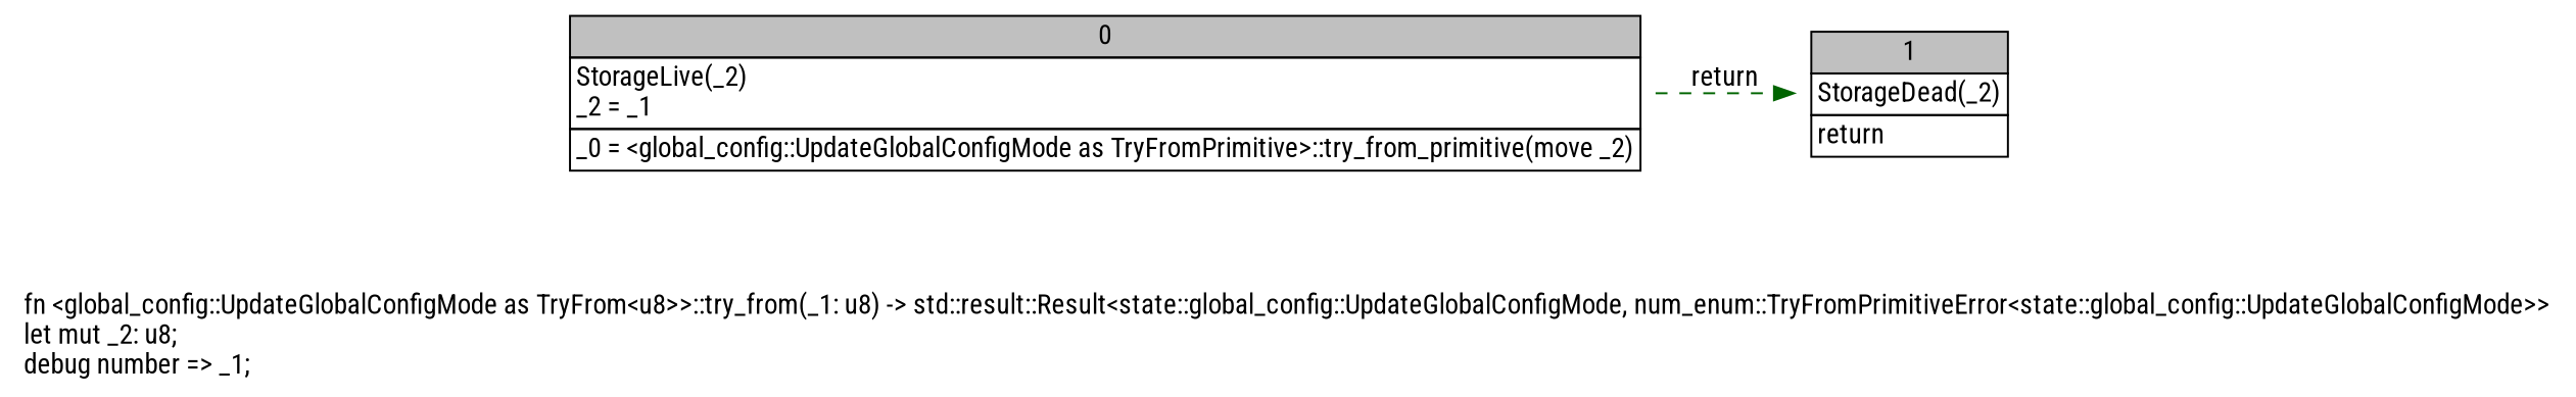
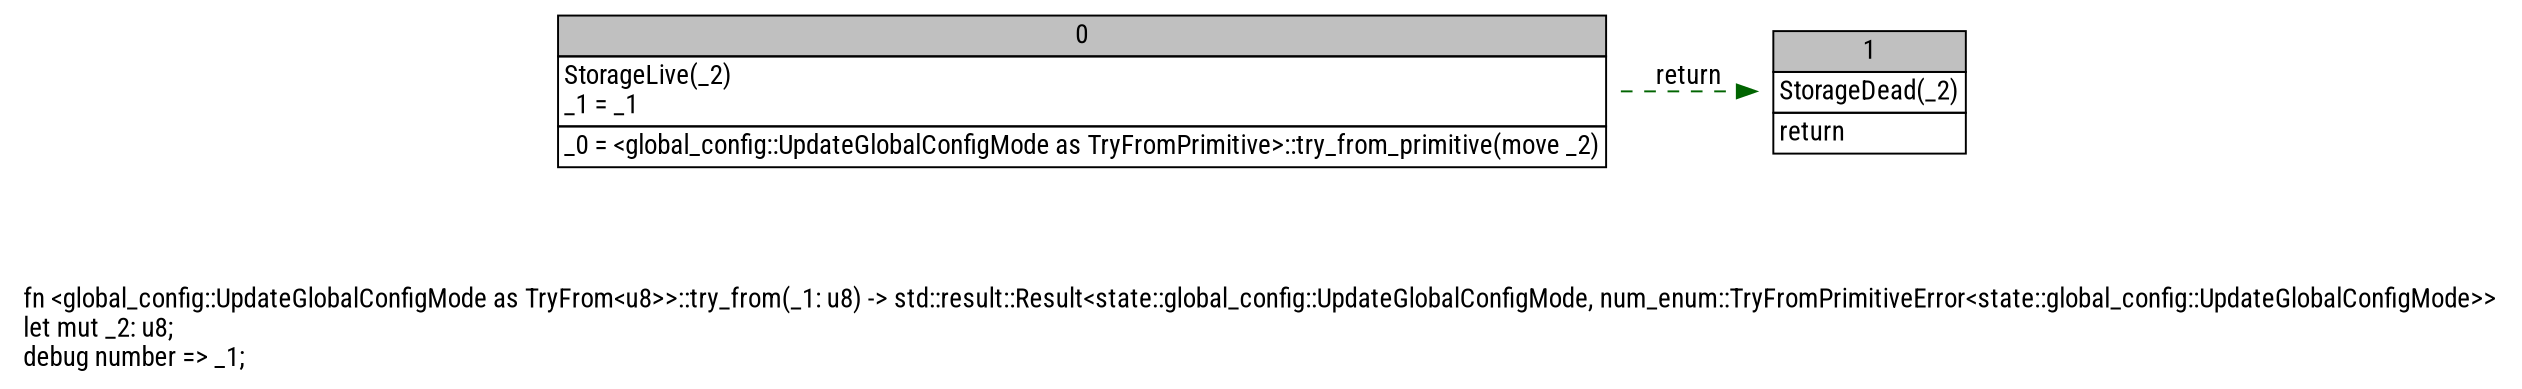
  digraph {
    fontname="Roboto Condensed"
    label=<fn &lt;global_config::UpdateGlobalConfigMode as TryFrom&lt;u8&gt;&gt;::try_from(_1: u8) -&gt; std::result::Result&lt;state::global_config::UpdateGlobalConfigMode, num_enum::TryFromPrimitiveError&lt;state::global_config::UpdateGlobalConfigMode&gt;&gt;<br align="left"/>let mut _2: u8;<br align="left"/>debug number =&gt; _1;<br align="left"/>>
    rankdir=LR
    node [fontname="Roboto Condensed" shape=none]
-   n1 [label=<<table border="0" cellborder="1" cellspacing="0"><tr><td bgcolor="gray" align="center" colspan="1">0</td></tr><tr><td align="left" balign="left">StorageLive(_2)<br/>_2 = _1<br/></td></tr><tr><td align="left">_0 = &lt;global_config::UpdateGlobalConfigMode as TryFromPrimitive&gt;::try_from_primitive(move _2)</td></tr></table>>]
+   n1 [label=<<table border="0" cellborder="1" cellspacing="0"><tr><td bgcolor="gray" align="center" colspan="1">0</td></tr><tr><td align="left" balign="left">StorageLive(_2)<br/>_1 = _1<br/></td></tr><tr><td align="left">_0 = &lt;global_config::UpdateGlobalConfigMode as TryFromPrimitive&gt;::try_from_primitive(move _2)</td></tr></table>>]
    n2 [label=<<table border="0" cellborder="1" cellspacing="0"><tr><td bgcolor="gray" align="center" colspan="1">1</td></tr><tr><td align="left" balign="left">StorageDead(_2)<br/></td></tr><tr><td align="left">return</td></tr></table>>]
    n1 -> n2 [fontname="Roboto Condensed" label=return color=darkgreen style=dashed]
  }
